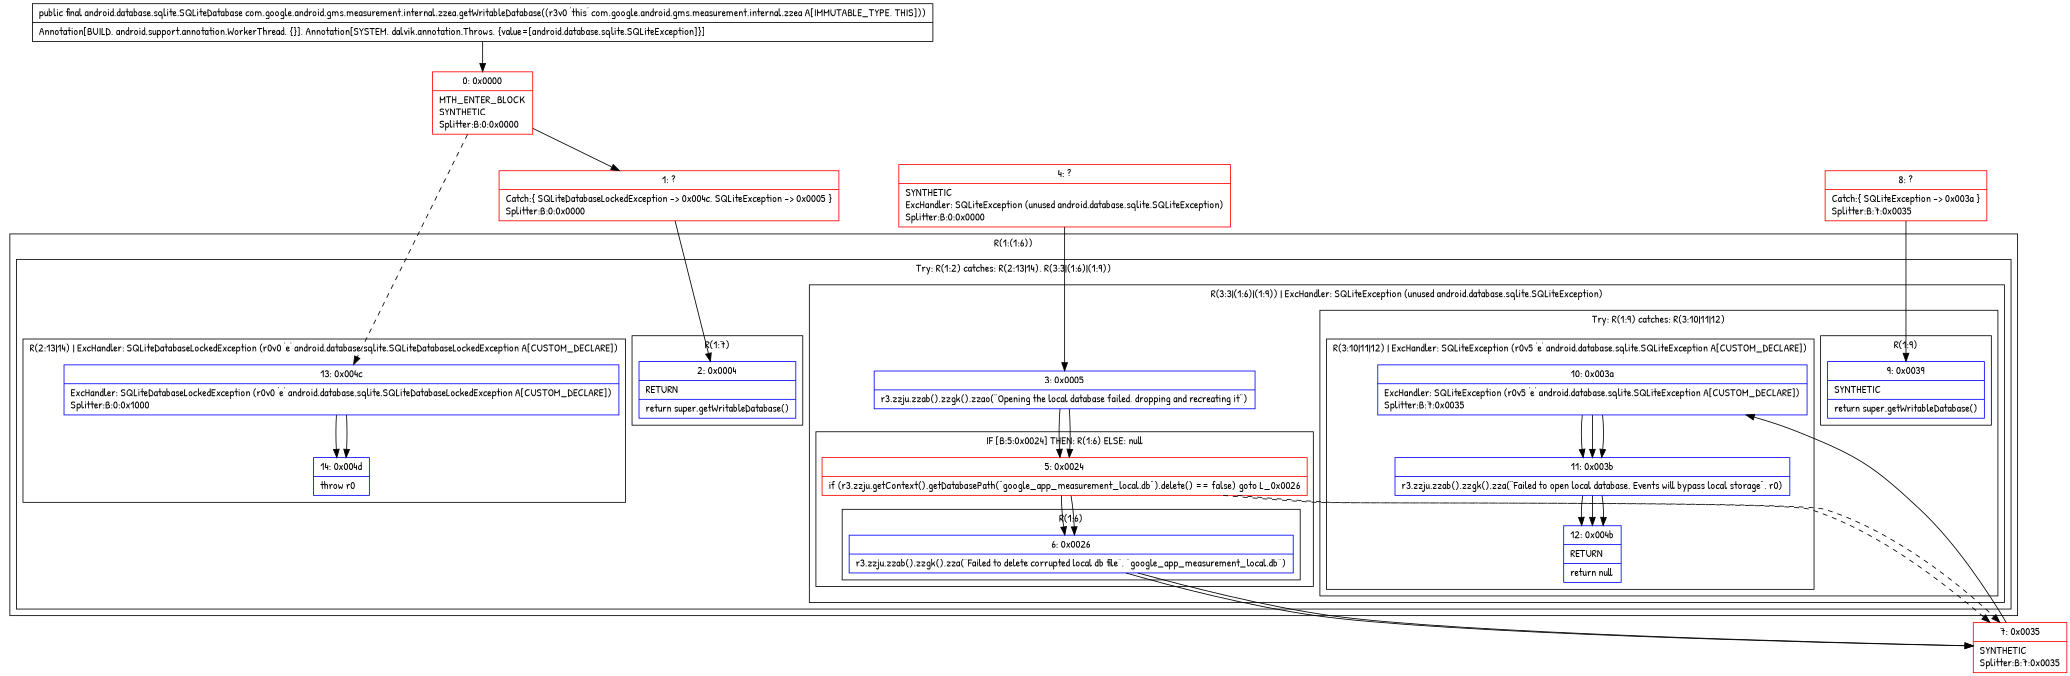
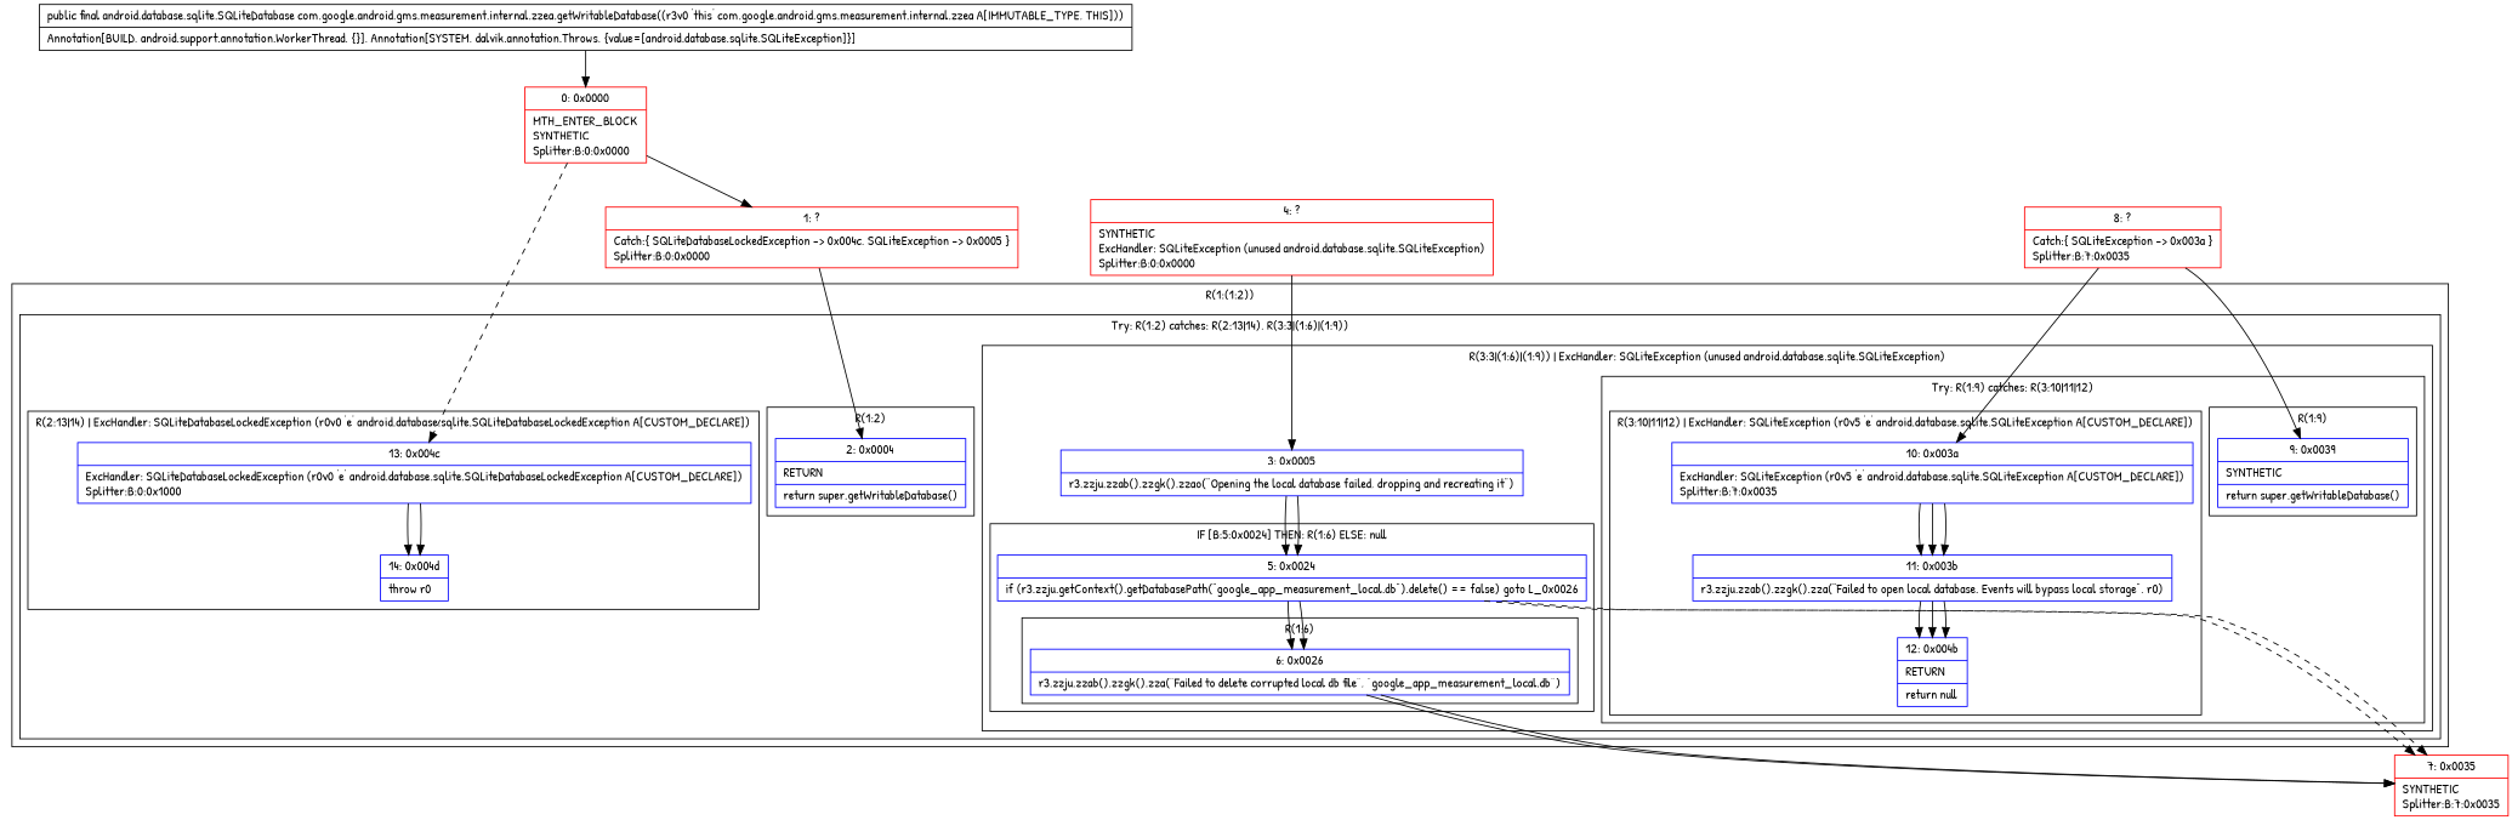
  digraph {
    fontname="Patrick Hand"
    node [color=blue fontname="Patrick Hand" shape=record]
    edge [fontname="Patrick Hand"]
    n1 [label="{2\:\ 0x0004|RETURN\l|return super.getWritableDatabase()\l}"]
    n2 [label="{13\:\ 0x004c|ExcHandler: SQLiteDatabaseLockedException (r0v0 'e' android.database.sqlite.SQLiteDatabaseLockedException A[CUSTOM_DECLARE])\lSplitter:B:0:0x1000\l}"]
    n3 [label="{14\:\ 0x004d|throw r0\l}"]
    n4 [label="{6\:\ 0x0026|r3.zzju.zzab().zzgk().zza(\"Failed to delete corrupted local db file\", \"google_app_measurement_local.db\")\l}"]
-   n5 [color=red label="{5\:\ 0x0024|if (r3.zzju.getContext().getDatabasePath(\"google_app_measurement_local.db\").delete() == false) goto L_0x0026\l}"]
+   n5 [label="{5\:\ 0x0024|if (r3.zzju.getContext().getDatabasePath(\"google_app_measurement_local.db\").delete() == false) goto L_0x0026\l}"]
    n6 [label="{9\:\ 0x0039|SYNTHETIC\l|return super.getWritableDatabase()\l}"]
    n7 [label="{10\:\ 0x003a|ExcHandler: SQLiteException (r0v5 'e' android.database.sqlite.SQLiteException A[CUSTOM_DECLARE])\lSplitter:B:7:0x0035\l}"]
    n8 [label="{11\:\ 0x003b|r3.zzju.zzab().zzgk().zza(\"Failed to open local database. Events will bypass local storage\", r0)\l}"]
    n9 [label="{12\:\ 0x004b|RETURN\l|return null\l}"]
    n10 [label="{3\:\ 0x0005|r3.zzju.zzab().zzgk().zzao(\"Opening the local database failed, dropping and recreating it\")\l}"]
    n11 [color=red label="{7\:\ 0x0035|SYNTHETIC\lSplitter:B:7:0x0035\l}"]
    n12 [color=red label="{0\:\ 0x0000|MTH_ENTER_BLOCK\lSYNTHETIC\lSplitter:B:0:0x0000\l}"]
    n13 [color=red label="{1\:\ ?|Catch:\{ SQLiteDatabaseLockedException \-\> 0x004c, SQLiteException \-\> 0x0005 \}\lSplitter:B:0:0x0000\l}"]
    n14 [color=red label="{4\:\ ?|SYNTHETIC\lExcHandler: SQLiteException (unused android.database.sqlite.SQLiteException)\lSplitter:B:0:0x0000\l}"]
    n15 [color=red label="{8\:\ ?|Catch:\{ SQLiteException \-\> 0x003a \}\lSplitter:B:7:0x0035\l}"]
    n16 [label="{public final android.database.sqlite.SQLiteDatabase com.google.android.gms.measurement.internal.zzea.getWritableDatabase((r3v0 'this' com.google.android.gms.measurement.internal.zzea A[IMMUTABLE_TYPE, THIS]))  | Annotation[BUILD, android.support.annotation.WorkerThread, \{\}], Annotation[SYSTEM, dalvik.annotation.Throws, \{value=[android.database.sqlite.SQLiteException]\}]\l}" color=""]
    subgraph cluster_1 {
-     label="R(1:(1:6))"
+     label="R(1:(1:2))"
      subgraph cluster_2 {
        label="Try: R(1:2) catches: R(2:13|14), R(3:3|(1:6)|(1:9))"
        subgraph cluster_3 {
-         label="R(1:7)"
+         label="R(1:2)"
          n1
        }
        subgraph cluster_4 {
          label="R(2:13|14) | ExcHandler: SQLiteDatabaseLockedException (r0v0 'e' android.database.sqlite.SQLiteDatabaseLockedException A[CUSTOM_DECLARE])\l"
          n2
          n3
        }
        subgraph cluster_5 {
          label="R(3:3|(1:6)|(1:9)) | ExcHandler: SQLiteException (unused android.database.sqlite.SQLiteException)\l"
          n10
          subgraph cluster_6 {
            label="IF [B:5:0x0024] THEN: R(1:6) ELSE: null"
            n5
            subgraph cluster_7 {
              label="R(1:6)"
              n4
            }
          }
          subgraph cluster_8 {
            label="Try: R(1:9) catches: R(3:10|11|12)"
            subgraph cluster_9 {
              label="R(1:9)"
              n6
            }
            subgraph cluster_10 {
              label="R(3:10|11|12) | ExcHandler: SQLiteException (r0v5 'e' android.database.sqlite.SQLiteException A[CUSTOM_DECLARE])\l"
              n7
              n8
              n9
            }
          }
        }
      }
    }
    subgraph cluster_11 {
      label="R(2:13|14) | ExcHandler: SQLiteDatabaseLockedException (r0v0 'e' android.database.sqlite.SQLiteDatabaseLockedException A[CUSTOM_DECLARE])\l"
    }
    subgraph cluster_12 {
      label="R(3:3|(1:6)|(1:9)) | ExcHandler: SQLiteException (unused android.database.sqlite.SQLiteException)\l"
      subgraph cluster_13 {
        label="IF [B:5:0x0024] THEN: R(1:6) ELSE: null"
        subgraph cluster_14 {
          label="R(1:6)"
        }
      }
      subgraph cluster_15 {
        label="Try: R(1:9) catches: R(3:10|11|12)"
        subgraph cluster_16 {
          label="R(1:9)"
        }
        subgraph cluster_17 {
          label="R(3:10|11|12) | ExcHandler: SQLiteException (r0v5 'e' android.database.sqlite.SQLiteException A[CUSTOM_DECLARE])\l"
        }
      }
    }
    subgraph cluster_18 {
      label="R(3:10|11|12) | ExcHandler: SQLiteException (r0v5 'e' android.database.sqlite.SQLiteException A[CUSTOM_DECLARE])\l"
    }
    n2 -> n3
    n2 -> n3
    n4 -> n11
    n4 -> n11
    n5 -> n4
    n5 -> n4
    n5 -> n11 [style=dashed]
    n5 -> n11 [style=dashed]
    n7 -> n8
    n7 -> n8
    n7 -> n8
    n8 -> n9
    n8 -> n9
    n8 -> n9
    n10 -> n5
    n10 -> n5
-   n11 -> n7
+   n15 -> n7
    n12 -> n2 [style=dashed]
    n12 -> n13
    n13 -> n1
    n14 -> n10
    n15 -> n6
    n16 -> n12
  }
